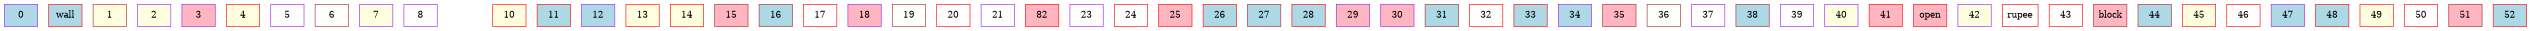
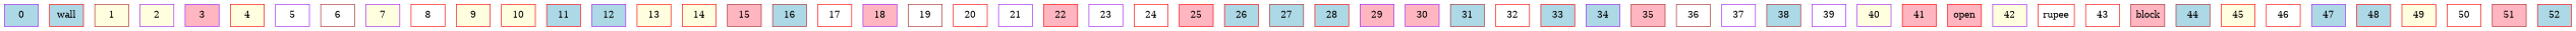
  graph {
    fontname="DejaVu Serif"
    node [shape=box style=filled fillcolor=white color=red fontname="DejaVu Serif"]
    0 [fillcolor=lightblue color=purple]
    wall [fillcolor=lightblue]
    1 [fillcolor=lightyellow color=brown]
    2 [fillcolor=lightyellow color=purple]
    3 [fillcolor=lightpink color=purple]
    4 [fillcolor=lightyellow]
    5 [color=purple]
    6 [color=brown]
    7 [fillcolor=lightyellow color=purple]
-   8 [color=purple]
+   8
+   9 [fillcolor=lightyellow]
    10 [fillcolor=lightyellow]
    11 [fillcolor=lightblue]
    12 [fillcolor=lightblue color=purple]
    13 [fillcolor=lightyellow]
    14 [fillcolor=lightyellow]
    15 [fillcolor=lightpink color=brown]
    16 [fillcolor=lightblue color=brown]
    17
    18 [fillcolor=lightpink color=purple]
    19 [color=brown]
    20
    21 [color=purple]
-   22 [fillcolor=lightpink label=82]
+   22 [fillcolor=lightpink]
    23 [color=purple]
    24
    25 [fillcolor=lightpink]
    26 [fillcolor=lightblue]
    27 [fillcolor=lightblue color=brown]
    28 [fillcolor=lightblue]
    29 [fillcolor=lightpink color=purple]
    30 [fillcolor=lightpink color=purple]
    31 [fillcolor=lightblue color=brown]
    32
    33 [fillcolor=lightblue]
    34 [fillcolor=lightblue color=purple]
    35 [fillcolor=lightpink color=brown]
    36 [color=brown]
    37 [color=purple]
    38 [fillcolor=lightblue color=brown]
    39 [color=purple]
    40 [fillcolor=lightyellow color=purple]
    41 [fillcolor=lightpink]
    open [fillcolor=lightpink]
    42 [fillcolor=lightyellow color=purple]
    rupee
    43
    block [fillcolor=lightpink color=brown]
    44 [fillcolor=lightblue color=brown]
    45 [fillcolor=lightyellow]
    46
    47 [fillcolor=lightblue color=purple]
    48 [fillcolor=lightblue]
    49 [fillcolor=lightyellow]
    50
    51 [fillcolor=lightpink color=brown]
    52 [fillcolor=lightblue]
  }
